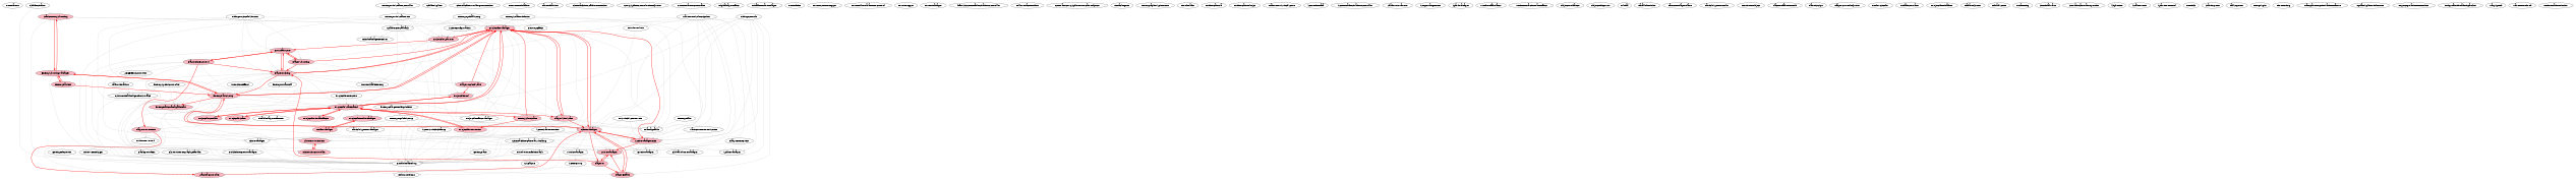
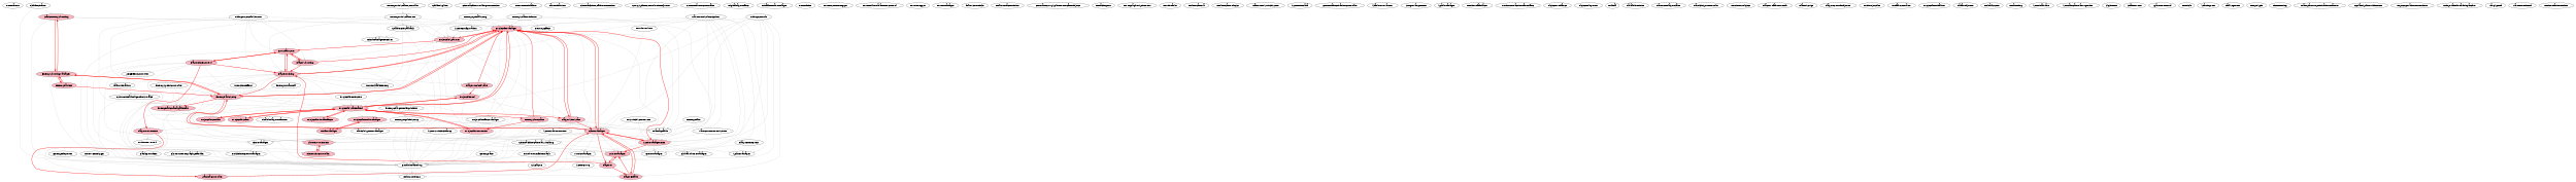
  digraph {
    compound=true
    newrank=true
    rankdir=TB
    node [fillcolor=white style=filled]
    edge [color=gray]
    n1 [label=ButoParent]
    n2 [label=ChildActivator]
    n3 [label=ConditionalDebug]
    n4 [fillcolor=lightpink label=StaticEnemyShooting]
    n5 [label=DebugSettings]
    n6 [fillcolor=lightpink label=ProjectileManager]
    n7 [fillcolor=lightpink label=EnemyShootingManager]
    n8 [fillcolor=lightpink label=ProjectileSpawner]
    n9 [label=ChildToSpline]
    n10 [label=CinemachineCameraSwitching]
    n11 [label=EventManager]
    n12 [label=CinemachineWorldUpYExtension]
    n13 [label=DOTweenInitializer]
    n14 [fillcolor=lightpink label=ProjectileAudioManager]
    n15 [fillcolor=lightpink label=AudioManager]
    n16 [label=BackgroundFX]
    n17 [label=BaseBehaviour]
    n18 [label=ChronosKoreographyHandler]
    n19 [label=CinemachineColliderExtension]
    n20 [label=CSEllipse]
    n21 [label=CurvySplineControlPointAdjuster]
    n22 [label=CustomParentConstraint]
    n23 [label=DebugProjectileShooter]
    n24 [fillcolor=lightpink label=CrosshairCore]
    n25 [fillcolor=lightpink label=PlayerLocking]
    n26 [fillcolor=lightpink label=PlayerShooting]
    n27 [fillcolor=lightpink label=ProjectilePool]
    n28 [fillcolor=lightpink label=ProjectileStateBased]
    n29 [fillcolor=lightpink label=PlayerTimeControl]
    n30 [label=NonLockableEnemy]
    n31 [fillcolor=lightpink label=EnemyBasicSetup]
    n32 [fillcolor=lightpink label=EnemyBasicDamagablePart]
    n33 [fillcolor=lightpink label=ShooterMovement]
    n34 [fillcolor=lightpink label=AimAssistController]
    n35 [fillcolor=lightpink label=PlayerLockedState]
    n36 [fillcolor=lightpink label=StaminaController]
    n37 [label=UILockOnEffect]
    n38 [fillcolor=lightpink label=GameManager]
    n39 [label=TimeManager]
    n40 [label=ProjectileEffectManager]
    n41 [fillcolor=lightpink label=SceneManagerBTR]
    n42 [fillcolor=lightpink label=PlayerShotState]
    n43 [fillcolor=lightpink label=EnemyShotState]
    n44 [fillcolor=lightpink label=ProjectileMovement]
    n45 [fillcolor=lightpink label=ProjectileCombat]
    n46 [fillcolor=lightpink label=ProjectileState]
    n47 [fillcolor=lightpink label=ProjectileVisualEffects]
    n48 [label=DestroyEffect]
    n49 [label=DigitalLayerEffect]
    n50 [label=DisableAstarOnPlayer]
    n51 [label=DisablePlayerFeatures]
    n52 [fillcolor=lightpink label=PlayerMovement]
    n53 [label=LookAtReversed]
    n54 [fillcolor=lightpink label=PlayerHealth]
    n55 [label=DottedLine]
    n56 [label=ColliderHitCallback]
    n57 [label=ILimbDamageReceiver]
    n58 [label=EnemyBase]
    n59 [fillcolor=lightpink label=EnemyBasicAI]
    n60 [fillcolor=lightpink label=ScoreManager]
    n61 [label=MusicManager]
    n62 [fillcolor=lightpink label=PlayerUI]
    n63 [label=QuickTimeEventManager]
    n64 [label=EnemyChargeAndExplodeAI]
    n65 [label=EnemyExplodeSetup]
    n66 [label=IDamageable]
    n67 [label=ParticleSystemManager]
    n68 [label=EnemyEyeballSetup]
    n69 [label=EnemyInstantKill]
    n70 [label=EnemyKiller]
    n71 [label=EnemySnakeMidBoss]
    n72 [label=GlobalVolumeManager]
    n73 [label=SplineManager]
    n74 [label=EnemySpeedController]
    n75 [label=CustomAIPathAlignedToSurface]
    n76 [label=EnemyTeleporter]
    n77 [label=EnemyTwinSnakeBoss]
    n78 [label=EnemyTwinSnakeController]
    n79 [label=FMODCustomLogger]
    n80 [label=FMODFilterParameterControl]
    n81 [label=FMODLogger]
    n82 [label=FMODManager]
    n83 [label=FmodOneshots]
-   n84 [label=follow3SceneLoadActivationController]
+   n84 [label=follow3DReticle]
    n85 [label=FollowExactPosition]
    n86 [label=GenerateCurvySplineFromGameobjects]
    n87 [label=IAttackAgent]
    n88 [label=JPGEffectController]
    n89 [label=KoreographerSpinEvent]
    n90 [label=KoreoVFXTrigger]
    n91 [label=LevelLoader]
    n92 [label=LookAtCamera]
    n93 [label=LookAtGameObejct]
    n94 [label=MainMenuSwitchScene]
    n95 [label=DebugControls]
    n96 [label=SceneGroup]
    n97 [label=SceneConfiguration]
    n98 [label=SceneListData]
    n99 [label=SceneLoadActivationController]
    n100 [label=SceneStarterForDev]
    n101 [label=SceneSwitchCleanup]
    n102 [label=ShaderPrewarmer]
    n103 [label=SongArrangement]
    n104 [label=SparkManager]
    n105 [label=WaveCustomEventSorter]
    n106 [label=WaveEventSubscriptions]
    n107 [label=MeshPrefabPlacer]
    n108 [label=MotionExtractionBaseEffect]
    n109 [label=ObjectAvoidance]
    n110 [label=ObjectTeleporter]
    n111 [label=OnSwitchSceneEvent]
    n112 [label=Orbital]
    n113 [label=OuroborosInfiniteTrack]
    n114 [label=ParallelPosition]
    n115 [label=ParentToPlayerPlane]
    n116 [label=ParticleSystemPooler]
    n117 [label=PersistentObject]
    n118 [label=PlacePrefabsOnMesh]
    n119 [label=PlanetScript]
    n120 [label=PlayerGroundAdjuster]
    n121 [label=PlayVFXOnEvent]
    n122 [label=PoolProjectiles]
    n123 [label=PrefabGenerator]
    n124 [label=ProjectileDetection]
    n125 [label=ProjectileInitializer]
    n126 [label=RadarAdjuster]
    n127 [label=ReloadScene]
    n128 [label=RotateRing]
    n129 [label=SetInitialWave]
    n130 [label=SetMainCameraProperties]
    n131 [label=SkyboxFX]
    n132 [label=SnakeTween]
    n133 [label=SpawnFromPool]
    n134 [label=DReticle]
    n135 [label=StartingVFX]
    n136 [label=TailOrientation]
    n137 [label=TailSegment]
    n138 [label=TempoSpin]
    n139 [label=TimeTesting]
    n140 [label=TransparentOptimizationFeature]
    n141 [label=UpdateSplineWithBones]
    n142 [label=AsyncOperationExtensions]
    n143 [label=UnityMainThreadDispatcher]
    n144 [label=WarpSpeed]
    n145 [label=WaveHUDTimed]
    n146 [label=YAxisRotationLimiter]
    n2 -> n3
    n2 -> n4
    n3 -> n5
    n4 -> n3
    n4 -> n6
    n4 -> n7 [color=red penwidth=2.0]
    n4 -> n8
    n6 -> n3
    n6 -> n8 [color=red penwidth=2.0]
    n6 -> n11
    n6 -> n15
    n6 -> n25 [color=red penwidth=2.0]
    n6 -> n27
    n6 -> n28 [color=red penwidth=2.0]
    n6 -> n31 [color=red penwidth=2.0]
    n6 -> n38 [color=red penwidth=2.0]
    n6 -> n39
    n6 -> n40
    n6 -> n41 [color=red penwidth=2.0]
    n6 -> n42 [color=red penwidth=2.0]
    n7 -> n3
    n7 -> n4 [color=red penwidth=2.0]
    n7 -> n31 [color=red penwidth=2.0]
    n7 -> n59 [color=red penwidth=2.0]
    n8 -> n3
    n8 -> n6 [color=red penwidth=2.0]
    n8 -> n24 [color=red penwidth=2.0]
    n8 -> n27
    n8 -> n28
    n8 -> n40
    n8 -> n42
    n10 -> n3
    n10 -> n11
    n14 -> n15 [color=red penwidth=2.0]
    n15 -> n14 [color=red penwidth=2.0]
    n16 -> n3
    n18 -> n3
    n23 -> n6
    n23 -> n24
    n23 -> n25
    n23 -> n26
    n23 -> n27
    n23 -> n28
    n24 -> n3
    n24 -> n25 [color=red penwidth=2.0]
    n24 -> n26 [color=red penwidth=2.0]
    n24 -> n29 [color=red penwidth=2.0]
    n25 -> n6 [color=red penwidth=2.0]
    n25 -> n24 [color=red penwidth=2.0]
    n25 -> n27
    n25 -> n28
    n25 -> n30
    n25 -> n31 [color=red penwidth=2.0]
    n25 -> n32
    n25 -> n33
    n25 -> n34
    n25 -> n35
    n25 -> n36
    n25 -> n37
    n26 -> n3
    n26 -> n6 [color=red penwidth=2.0]
    n26 -> n8
    n26 -> n24 [color=red penwidth=2.0]
    n26 -> n25 [color=red penwidth=2.0]
    n27 -> n3
    n27 -> n28 [color=red penwidth=2.0]
    n28 -> n3
    n28 -> n6 [color=red penwidth=2.0]
    n28 -> n14
    n28 -> n15
    n28 -> n27 [color=red penwidth=2.0]
    n28 -> n40
    n28 -> n42 [color=red penwidth=2.0]
    n28 -> n43 [color=red penwidth=2.0]
    n28 -> n44 [color=red penwidth=2.0]
    n28 -> n45 [color=red penwidth=2.0]
    n28 -> n46 [color=red penwidth=2.0]
    n28 -> n47 [color=red penwidth=2.0]
    n29 -> n24 [color=red penwidth=2.0]
    n29 -> n25 [color=red penwidth=2.0]
    n29 -> n28
    n29 -> n39
    n29 -> n52 [color=red penwidth=2.0]
    n29 -> n61
    n29 -> n63
    n29 -> n88
    n31 -> n3
    n31 -> n6 [color=red penwidth=2.0]
    n31 -> n7 [color=red penwidth=2.0]
    n31 -> n8
    n31 -> n28
    n31 -> n32 [color=red penwidth=2.0]
    n31 -> n38 [color=red penwidth=2.0]
    n31 -> n39
    n31 -> n40
    n31 -> n60
    n33 -> n34 [color=red penwidth=2.0]
    n34 -> n33 [color=red penwidth=2.0]
    n35 -> n3
    n35 -> n6 [color=red penwidth=2.0]
    n35 -> n27 [color=red penwidth=2.0]
    n36 -> n38 [color=red penwidth=2.0]
    n38 -> n5
    n38 -> n6 [color=red penwidth=2.0]
    n38 -> n10
    n38 -> n11
    n38 -> n25
    n38 -> n31 [color=red penwidth=2.0]
    n38 -> n33
    n38 -> n39
    n38 -> n41 [color=red penwidth=2.0]
    n38 -> n54 [color=red penwidth=2.0]
    n38 -> n60
    n38 -> n61
    n38 -> n62 [color=red penwidth=2.0]
    n39 -> n5
    n39 -> n63
    n41 -> n3
    n41 -> n11
    n41 -> n38 [color=red penwidth=2.0]
    n41 -> n60 [color=red penwidth=2.0]
    n41 -> n61
    n41 -> n72
    n41 -> n73
    n42 -> n3
    n42 -> n6 [color=red penwidth=2.0]
    n42 -> n27
    n42 -> n38 [color=red penwidth=2.0]
    n42 -> n66
    n43 -> n3
    n43 -> n6 [color=red penwidth=2.0]
    n43 -> n44 [color=red penwidth=2.0]
    n43 -> n66
    n44 -> n28 [color=red penwidth=2.0]
    n45 -> n28 [color=red penwidth=2.0]
    n46 -> n28 [color=red penwidth=2.0]
    n47 -> n28 [color=red penwidth=2.0]
    n51 -> n52
    n52 -> n33
    n52 -> n36 [color=red penwidth=2.0]
    n52 -> n53
    n52 -> n54
    n54 -> n38 [color=red penwidth=2.0]
    n54 -> n60 [color=red penwidth=2.0]
    n56 -> n3
    n56 -> n30
    n56 -> n57
    n58 -> n3
    n59 -> n7 [color=red penwidth=2.0]
    n59 -> n31 [color=red penwidth=2.0]
    n60 -> n3
    n60 -> n62 [color=red penwidth=2.0]
    n61 -> n96
    n62 -> n25 [color=red penwidth=2.0]
    n62 -> n36
    n62 -> n54 [color=red penwidth=2.0]
    n62 -> n60 [color=red penwidth=2.0]
    n64 -> n65
    n65 -> n3
    n65 -> n15
    n65 -> n38
    n65 -> n39
    n65 -> n60
    n65 -> n66
    n65 -> n67
    n68 -> n3
    n68 -> n6
    n68 -> n8
    n68 -> n66
    n69 -> n31
    n70 -> n66
    n71 -> n6
    n71 -> n8
    n71 -> n41
    n71 -> n48
    n71 -> n56
    n71 -> n66
    n74 -> n3
    n74 -> n31
    n74 -> n32
    n74 -> n75
    n75 -> n3
    n76 -> n3
    n77 -> n3
    n77 -> n6
    n77 -> n8
    n77 -> n25
    n77 -> n56
    n78 -> n77
    n83 -> n15
    n90 -> n3
    n95 -> n3
    n95 -> n6
    n95 -> n28
    n95 -> n38
    n95 -> n41
    n95 -> n54
    n95 -> n60
    n95 -> n66
    n97 -> n8
    n100 -> n3
    n100 -> n10
    n100 -> n41
    n101 -> n3
    n101 -> n10
    n105 -> n41
    n106 -> n6
    n106 -> n10
    n106 -> n11
    n106 -> n25
    n106 -> n33
    n106 -> n38
    n106 -> n41
    n106 -> n60
    n106 -> n73
    n106 -> n83
    n111 -> n38
    n111 -> n41
    n113 -> n3
    n113 -> n20
    n121 -> n11
    n124 -> n28
    n136 -> n75
  }
